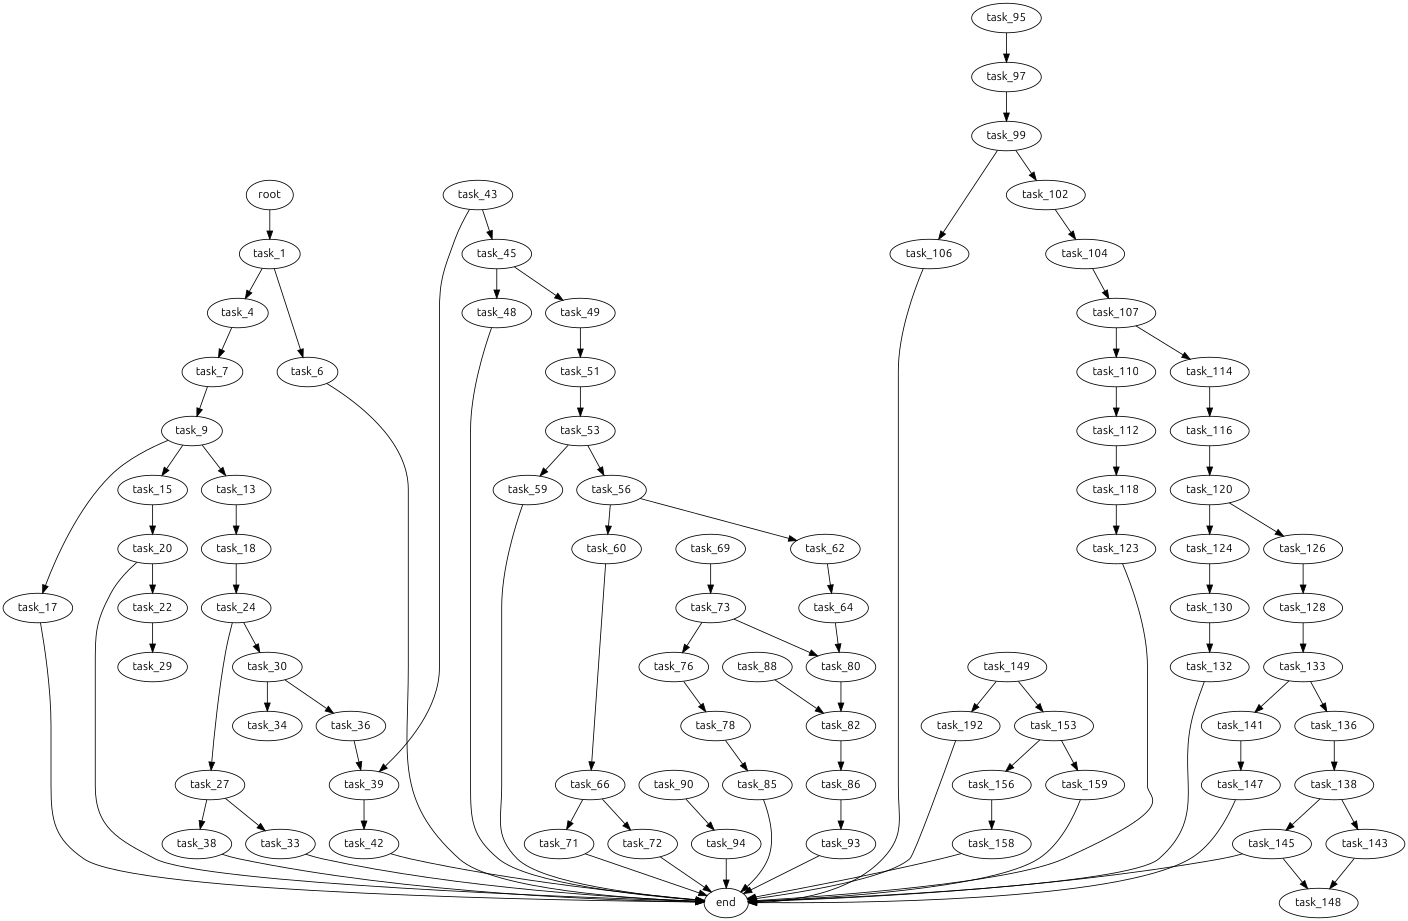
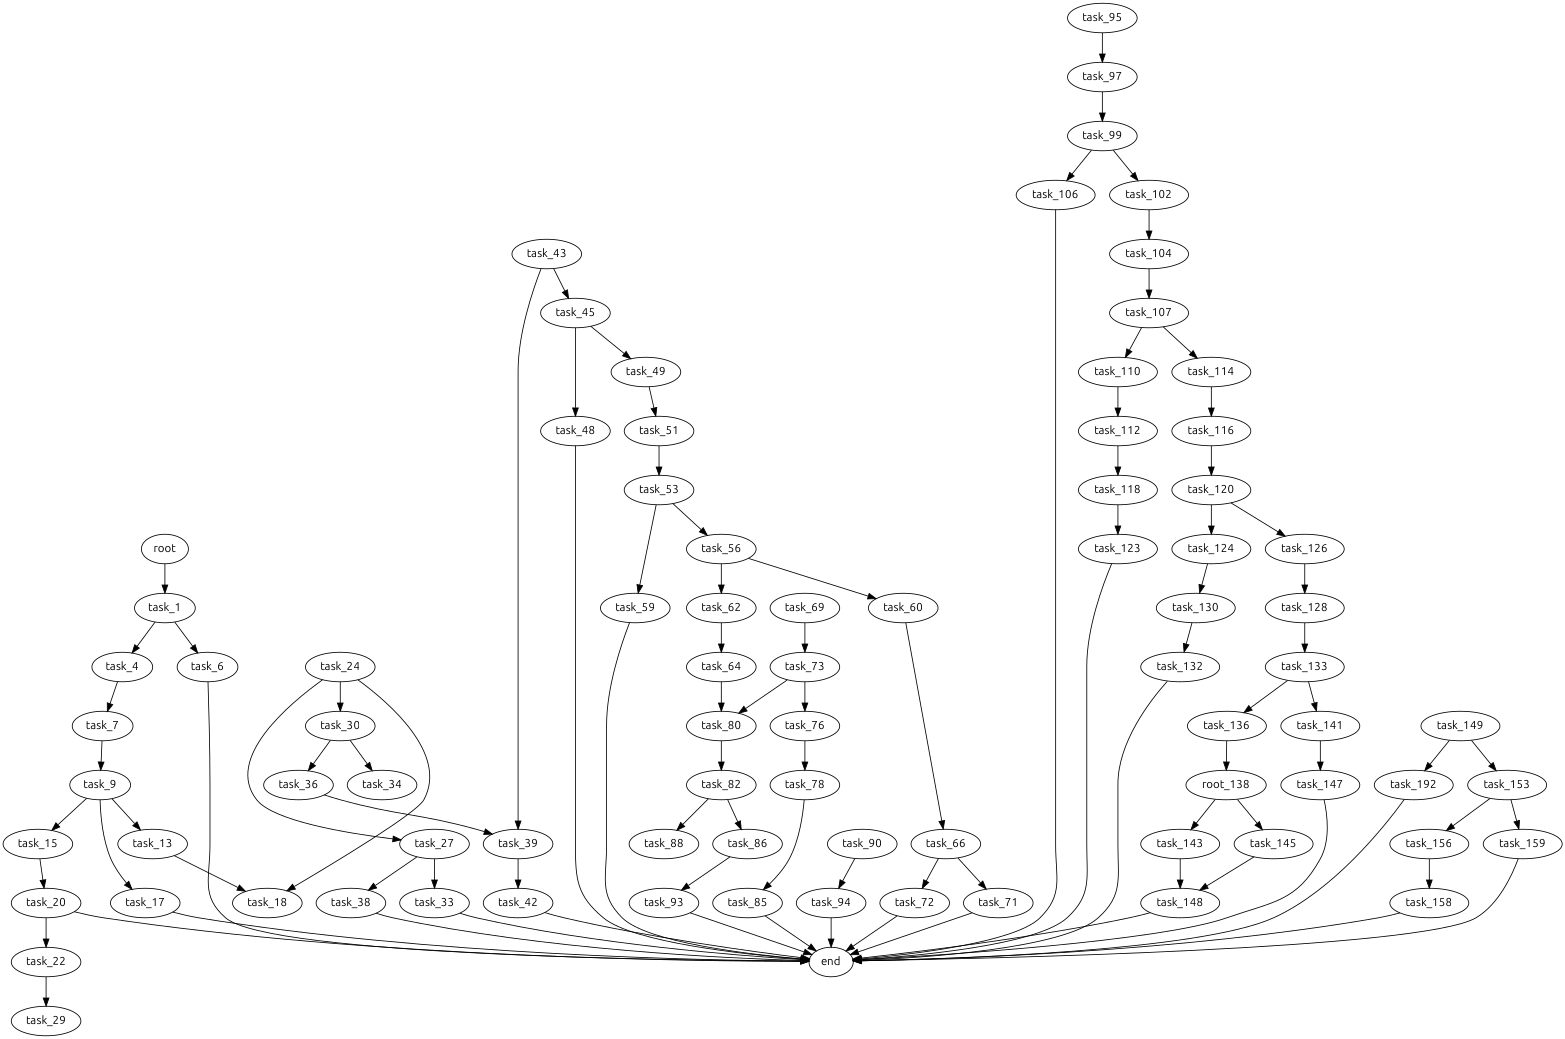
  digraph {
    fontname=Ubuntu
    node [fontname=Ubuntu]
    edge [fontname=Ubuntu]
    root
    task_1
    task_4
    task_6
    task_7
    end
    task_9
    task_13
    task_15
    task_17
    task_18
    task_20
    task_24
    task_22
    task_27
    task_30
    task_29
    task_33
    task_38
    task_34
    task_36
    task_39
    task_42
    task_43
    task_45
    task_48
    task_49
    task_51
    task_53
    task_56
    task_59
    task_60
    task_62
    task_66
    task_64
    task_71
    task_72
    task_80
    task_69
    task_73
    task_76
    task_78
    task_82
    task_85
    task_86
    task_88
    task_93
    task_90
    task_94
    task_95
    task_97
    task_99
    task_102
    task_106
    task_104
    task_107
    task_110
    task_114
    task_112
    task_116
    task_118
    task_123
    task_120
    task_124
    task_126
    task_130
    task_128
    task_132
    task_133
    task_136
    task_141
-   task_138
+   task_138 [label=root_138]
    task_147
    task_143
    task_145
    task_148
    n77 [label=task_192]
    task_149
    task_153
    task_156
    task_159
    task_158
    root -> task_1
    task_1 -> task_4
    task_1 -> task_6
    task_4 -> task_7
    task_6 -> end
    task_7 -> task_9
    task_9 -> task_13
    task_9 -> task_15
    task_9 -> task_17
    task_13 -> task_18
    task_15 -> task_20
    task_17 -> end
-   task_18 -> task_24
+   task_24 -> task_18
    task_20 -> end
    task_20 -> task_22
    task_24 -> task_27
    task_24 -> task_30
    task_22 -> task_29
    task_27 -> task_33
    task_27 -> task_38
    task_30 -> task_34
    task_30 -> task_36
    task_33 -> end
    task_38 -> end
    task_36 -> task_39
    task_39 -> task_42
    task_42 -> end
    task_43 -> task_39
    task_43 -> task_45
    task_45 -> task_48
    task_45 -> task_49
    task_48 -> end
    task_49 -> task_51
    task_51 -> task_53
    task_53 -> task_56
    task_53 -> task_59
    task_56 -> task_60
    task_56 -> task_62
    task_59 -> end
    task_60 -> task_66
    task_62 -> task_64
    task_66 -> task_71
    task_66 -> task_72
    task_64 -> task_80
    task_71 -> end
    task_72 -> end
    task_80 -> task_82
    task_69 -> task_73
    task_73 -> task_80
    task_73 -> task_76
    task_76 -> task_78
    task_78 -> task_85
    task_82 -> task_86
-   task_88 -> task_82
+   task_82 -> task_88
    task_85 -> end
    task_86 -> task_93
    task_93 -> end
    task_90 -> task_94
    task_94 -> end
    task_95 -> task_97
    task_97 -> task_99
    task_99 -> task_102
    task_99 -> task_106
    task_102 -> task_104
    task_106 -> end
    task_104 -> task_107
    task_107 -> task_110
    task_107 -> task_114
    task_110 -> task_112
    task_114 -> task_116
    task_112 -> task_118
    task_116 -> task_120
    task_118 -> task_123
    task_123 -> end
    task_120 -> task_124
    task_120 -> task_126
    task_124 -> task_130
    task_126 -> task_128
    task_130 -> task_132
    task_128 -> task_133
    task_132 -> end
    task_133 -> task_136
    task_133 -> task_141
    task_136 -> task_138
    task_141 -> task_147
    task_138 -> task_143
    task_138 -> task_145
    task_147 -> end
    task_143 -> task_148
    task_145 -> task_148
-   task_145 -> end
+   task_148 -> end
    n77 -> end
    task_149 -> n77
    task_149 -> task_153
    task_153 -> task_156
    task_153 -> task_159
    task_156 -> task_158
    task_159 -> end
    task_158 -> end
  }
